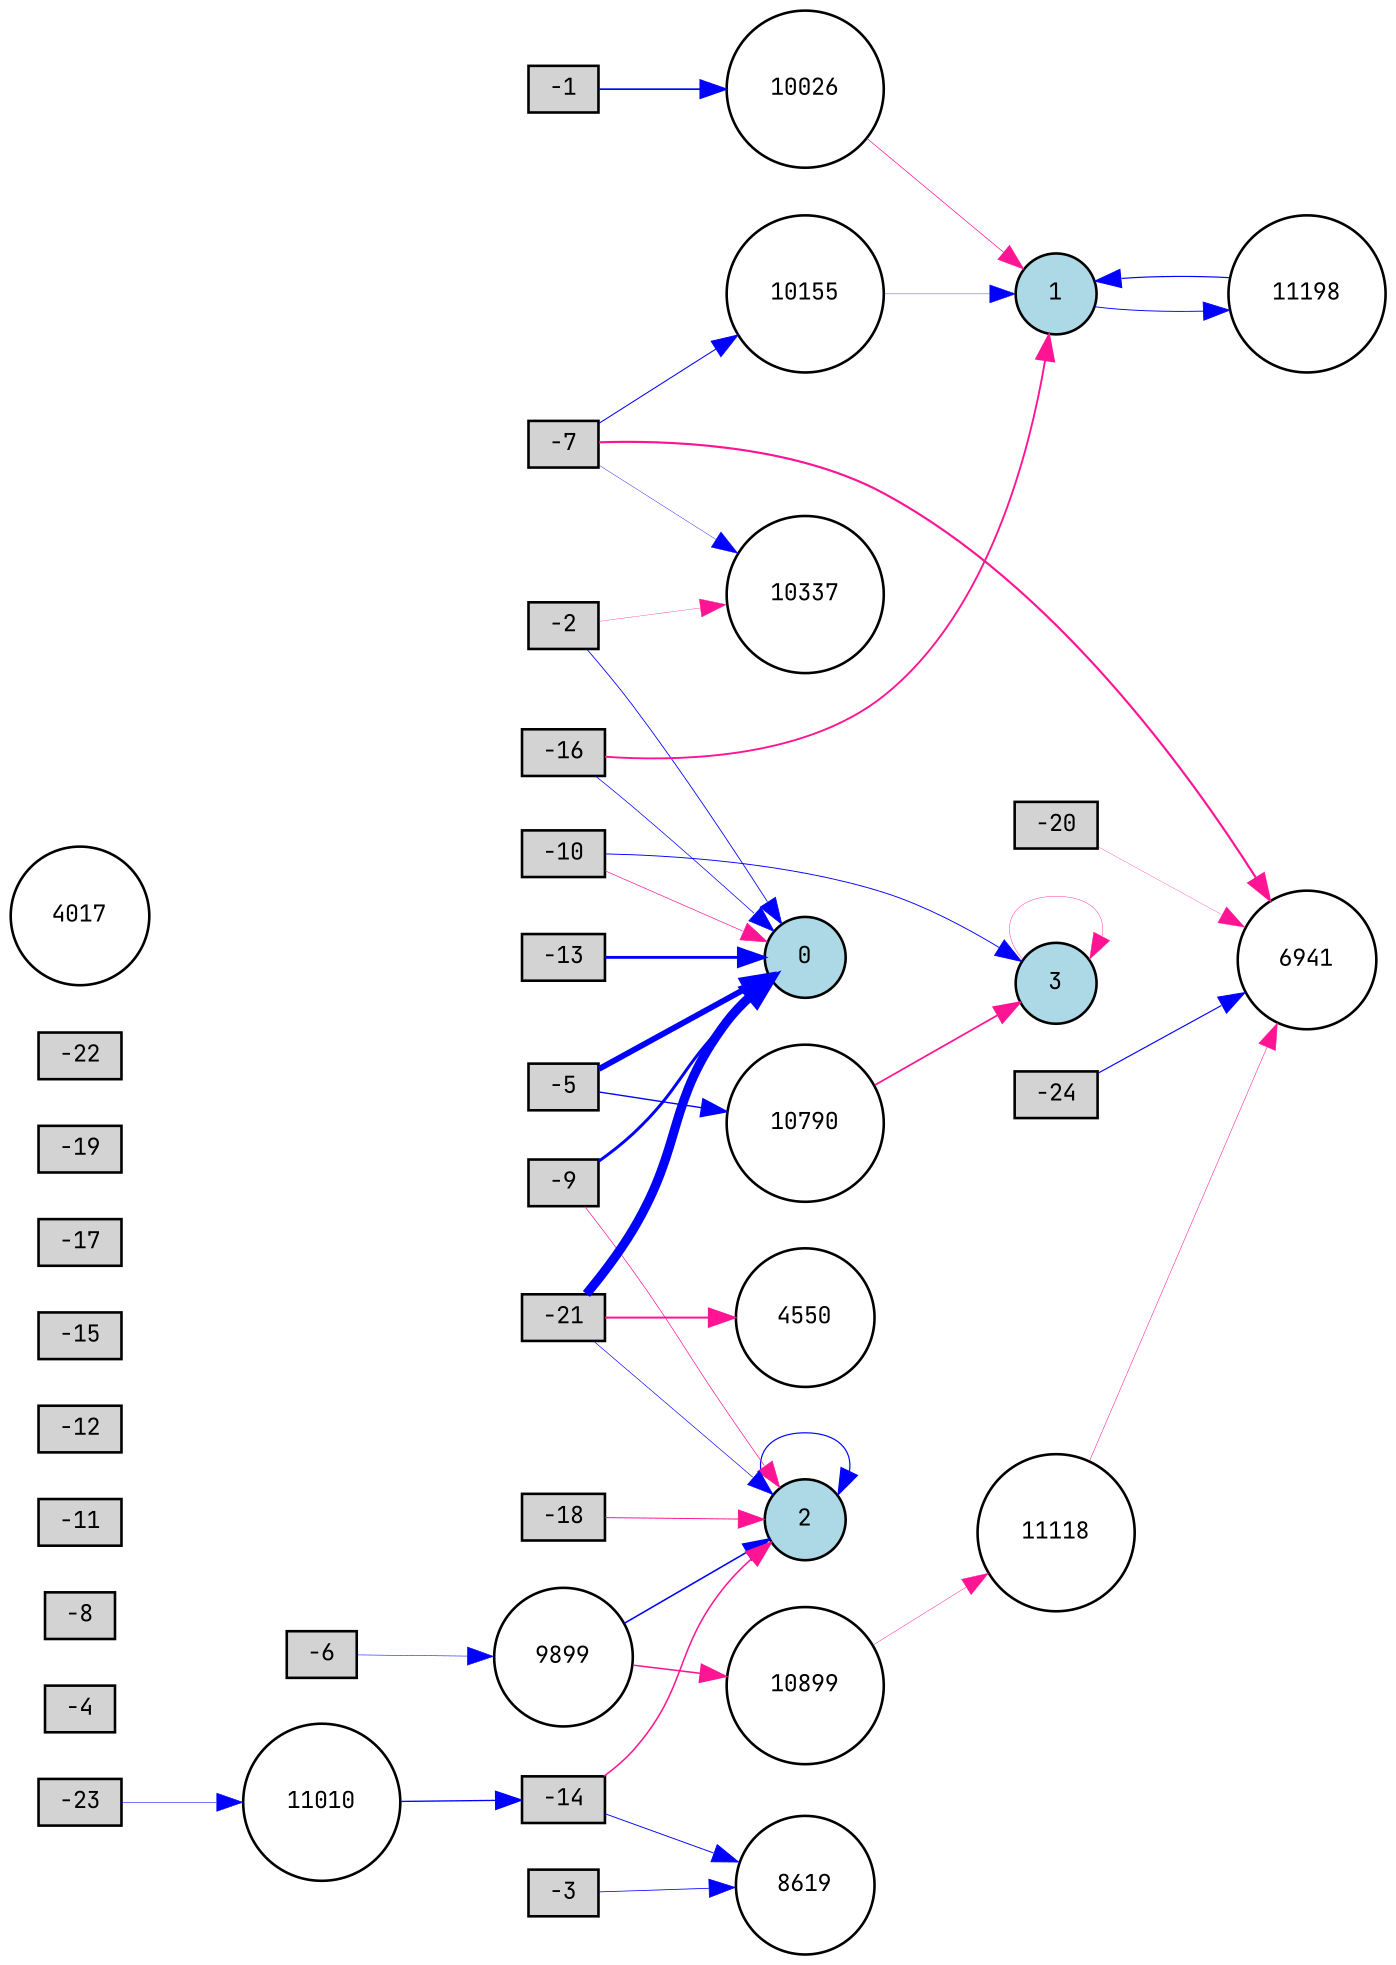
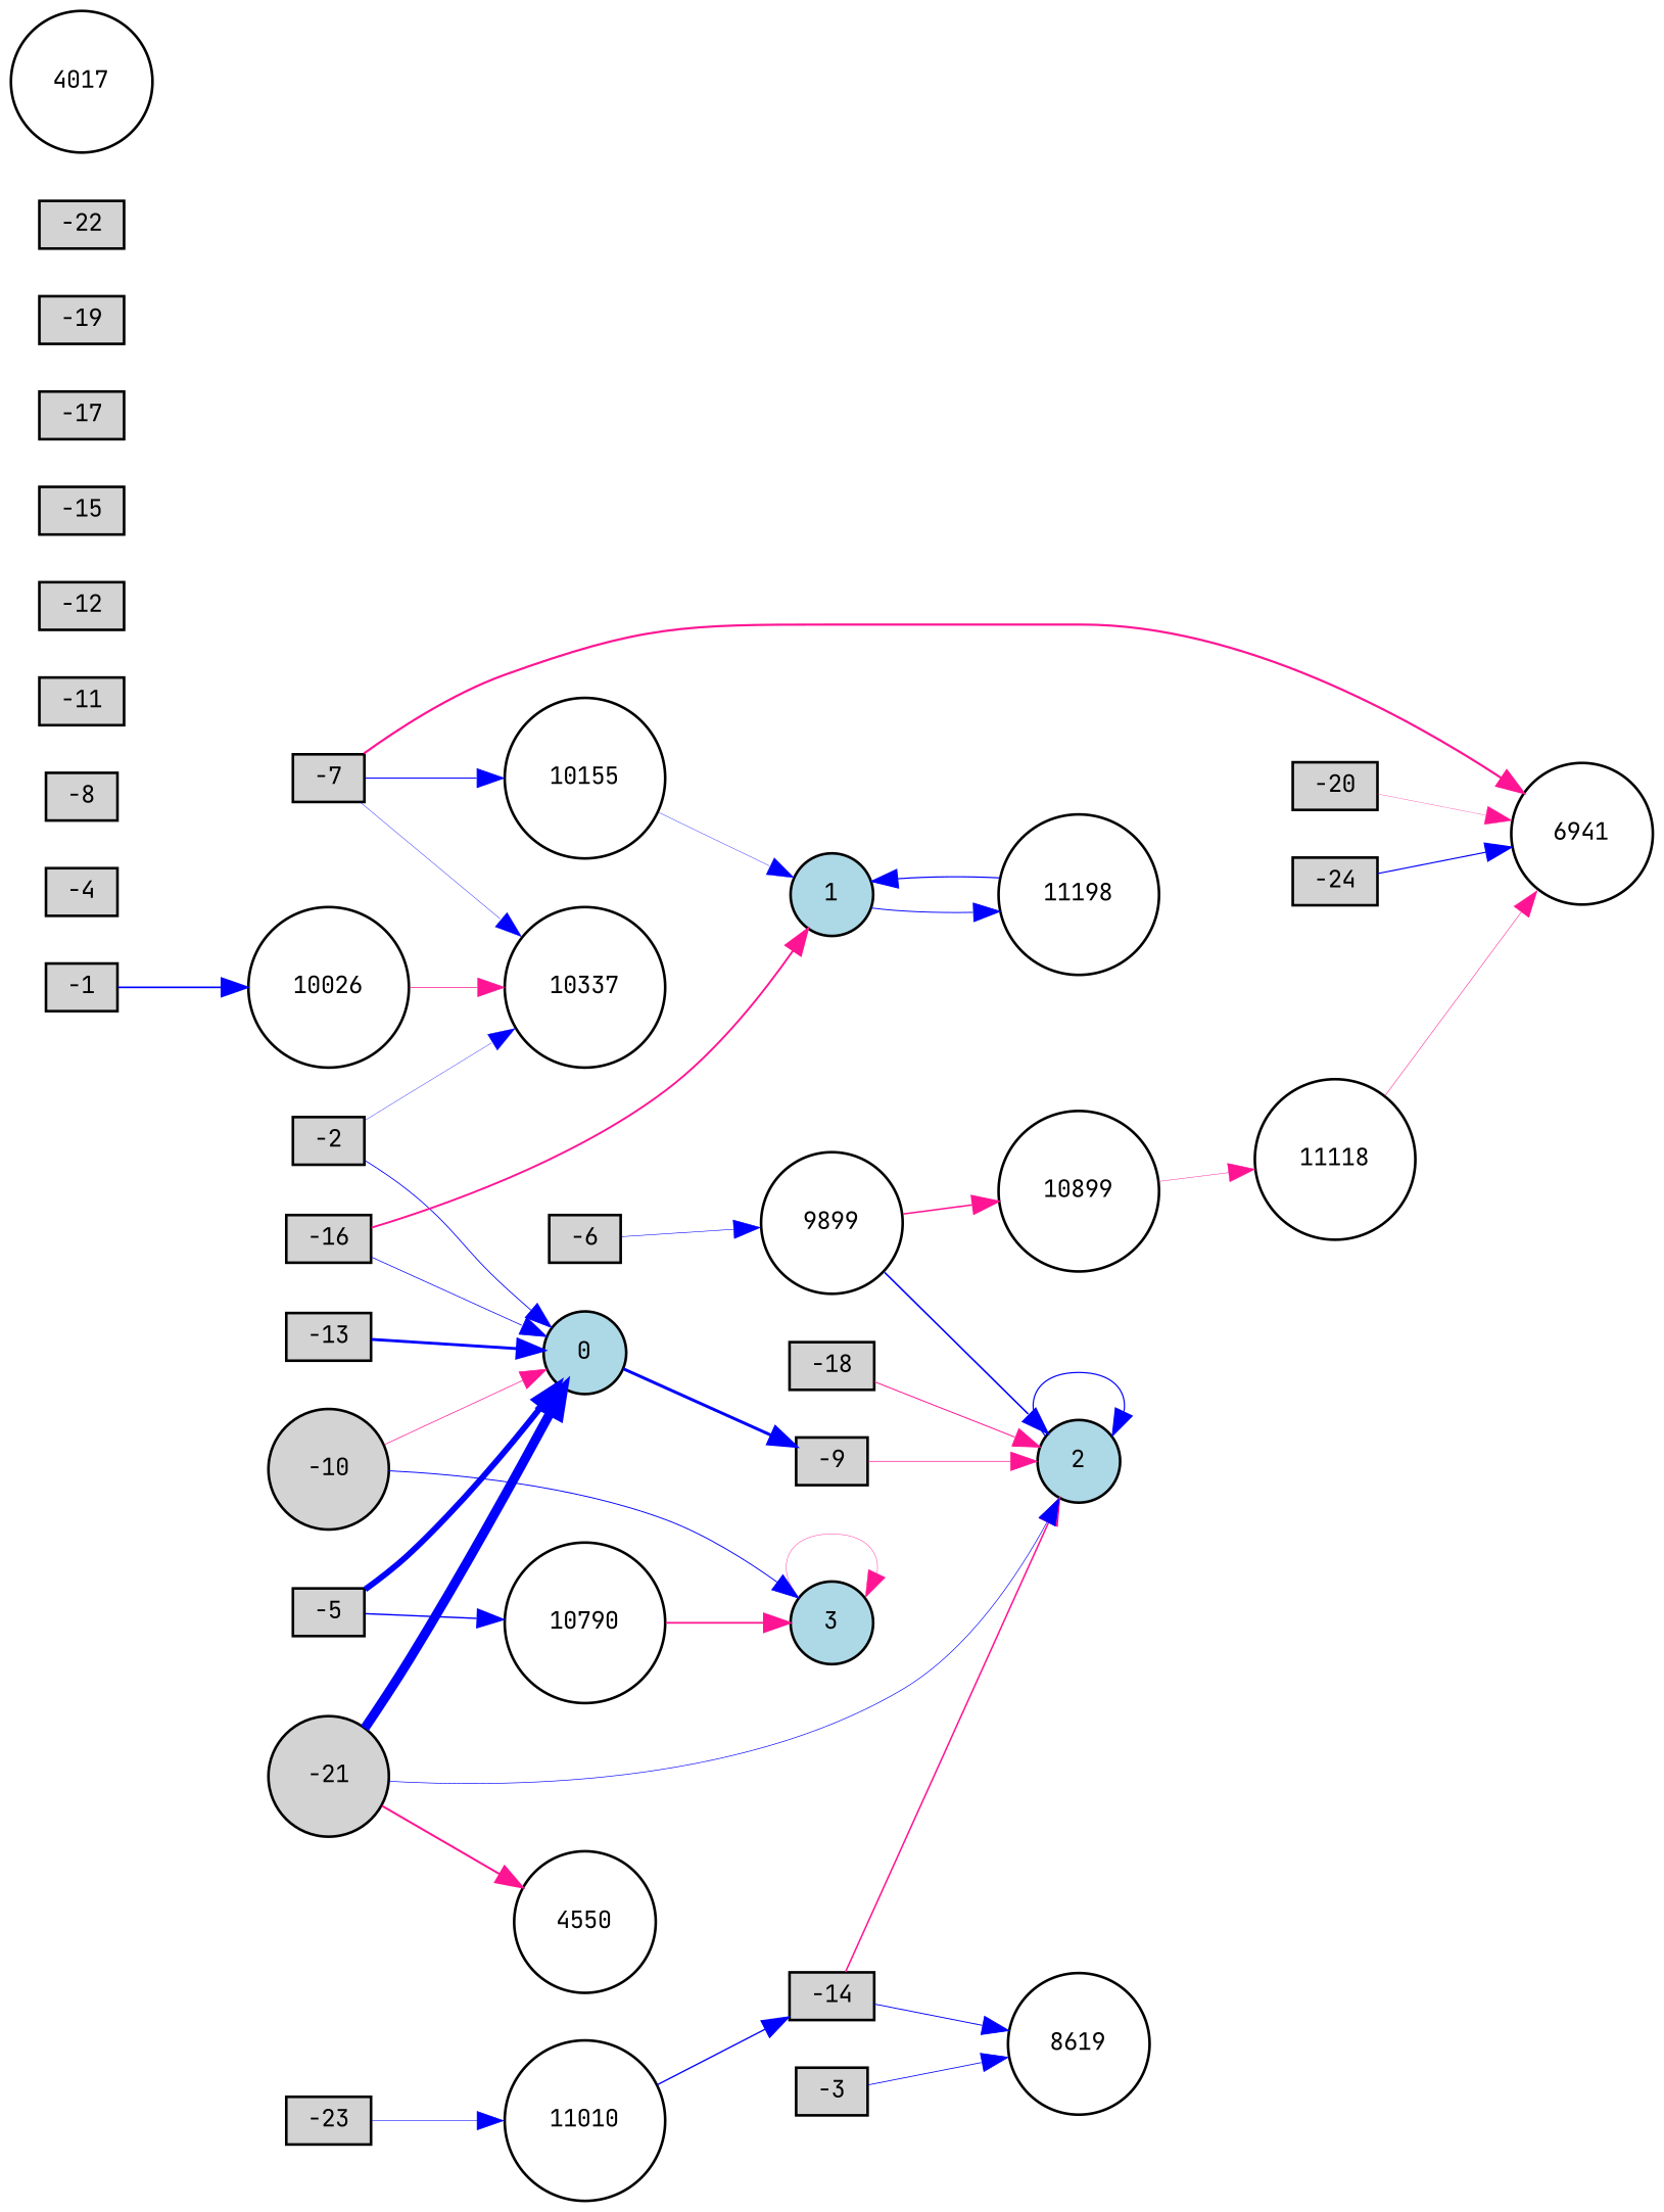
  digraph {
    fontname="JetBrains Mono"
    rankdir=LR
    node [fillcolor=lightgray fontname="JetBrains Mono" fontsize=9 shape=box style=filled]
    edge [color=blue fontname="JetBrains Mono" style=solid]
    -1 [height=0.2 width=0.2]
    10026 [fillcolor=white height=0.2 shape=circle width=0.2]
    1 [fillcolor=lightblue height=0.2 shape=circle width=0.2]
    -2 [height=0.2 width=0.2]
    0 [fillcolor=lightblue height=0.2 shape=circle width=0.2]
    10337 [fillcolor=white height=0.2 shape=circle width=0.2]
    -3 [height=0.2 width=0.2]
    8619 [fillcolor=white height=0.2 shape=circle width=0.2]
    -4 [height=0.2 width=0.2]
    -5 [height=0.2 width=0.2]
    10790 [fillcolor=white height=0.2 shape=circle width=0.2]
    3 [fillcolor=lightblue height=0.2 shape=circle width=0.2]
    -6 [height=0.2 width=0.2]
    9899 [fillcolor=white height=0.2 shape=circle width=0.2]
    2 [fillcolor=lightblue height=0.2 shape=circle width=0.2]
    10899 [fillcolor=white height=0.2 shape=circle width=0.2]
    -7 [height=0.2 width=0.2]
    10155 [fillcolor=white height=0.2 shape=circle width=0.2]
    6941 [fillcolor=white height=0.2 shape=circle width=0.2]
    -8 [height=0.2 width=0.2]
    -9 [height=0.2 width=0.2]
-   -10 [height=0.2 width=0.2]
+   -10 [height=0.2 shape=circle width=0.2]
    -11 [height=0.2 width=0.2]
    -12 [height=0.2 width=0.2]
    -13 [height=0.2 width=0.2]
    -14 [height=0.2 width=0.2]
    -15 [height=0.2 width=0.2]
    -16 [height=0.2 width=0.2]
    11198 [fillcolor=white height=0.2 shape=circle width=0.2]
    -17 [height=0.2 width=0.2]
    -18 [height=0.2 width=0.2]
    -19 [height=0.2 width=0.2]
    -20 [height=0.2 width=0.2]
-   -21 [height=0.2 width=0.2]
+   -21 [height=0.2 shape=circle width=0.2]
    4550 [fillcolor=white height=0.2 shape=circle width=0.2]
    -22 [height=0.2 width=0.2]
    -23 [height=0.2 width=0.2]
    11010 [fillcolor=white height=0.2 shape=circle width=0.2]
    -24 [height=0.2 width=0.2]
    11118 [fillcolor=white height=0.2 shape=circle width=0.2]
    4017 [fillcolor=white height=0.2 shape=circle width=0.2]
    -1 -> 10026 [penwidth=0.6278421939354725]
-   10026 -> 1 [color=deeppink penwidth=0.27406770217775644]
+   10026 -> 10337 [color=deeppink penwidth=0.27406770217775644]
    1 -> 11198 [penwidth=0.35863463204295887]
    -2 -> 0 [penwidth=0.32317731815171685]
-   -2 -> 10337 [color=deeppink penwidth=0.13756534937292375]
+   -2 -> 10337 [penwidth=0.13756534937292375]
    -3 -> 8619 [penwidth=0.30402130001773564]
    -5 -> 0 [penwidth=2.253055206035298]
    -5 -> 10790 [penwidth=0.529764743124899]
    10790 -> 3 [color=deeppink penwidth=0.6656071474573843]
    3 -> 3 [color=deeppink penwidth=0.15611330452792432]
    -6 -> 9899 [penwidth=0.20952214984545547]
    9899 -> 2 [penwidth=0.6015376801421107]
    9899 -> 10899 [color=deeppink penwidth=0.5860443442262848]
    2 -> 2 [penwidth=0.45427659153888067]
    10899 -> 11118 [color=deeppink penwidth=0.1713646751272393]
    -7 -> 10337 [penwidth=0.1502215231986639]
    -7 -> 10155 [penwidth=0.39774715436780794]
    -7 -> 6941 [color=deeppink penwidth=0.8325792550508165]
    10155 -> 1 [penwidth=0.14137408819964126]
-   -9 -> 0 [penwidth=1.1440462236616882]
+   0 -> -9 [penwidth=1.1440462236616882]
    -9 -> 2 [color=deeppink penwidth=0.2694602640078675]
    -10 -> 0 [color=deeppink penwidth=0.2643837134954361]
    -10 -> 3 [penwidth=0.3580747168410495]
    -13 -> 0 [penwidth=1.093433916948506]
    -14 -> 8619 [penwidth=0.3576135267235583]
    -14 -> 2 [color=deeppink penwidth=0.5885324111257205]
    -16 -> 1 [color=deeppink penwidth=0.7274247481666716]
    -16 -> 0 [penwidth=0.2755393716837653]
    11198 -> 1 [penwidth=0.45136585119381356]
    -18 -> 2 [color=deeppink penwidth=0.37460057072631614]
    -20 -> 6941 [color=deeppink penwidth=0.11607931171476964]
    -21 -> 0 [penwidth=3.547346903552623]
    -21 -> 2 [penwidth=0.24698020583279975]
    -21 -> 4550 [color=deeppink penwidth=0.7645009880332408]
    -23 -> 11010 [penwidth=0.21155883413493837]
    11010 -> -14 [penwidth=0.510893811852943]
    -24 -> 6941 [penwidth=0.43923236637986285]
    11118 -> 6941 [color=deeppink penwidth=0.19859558893581375]
  }
